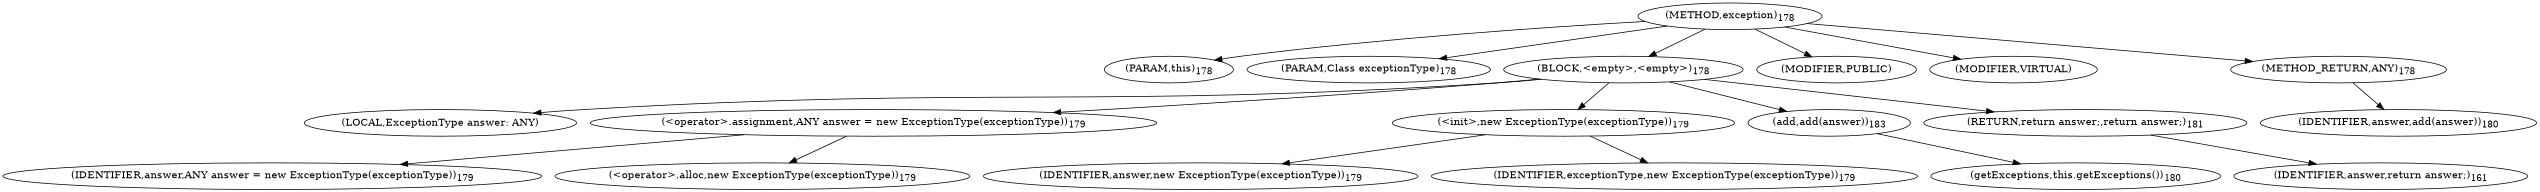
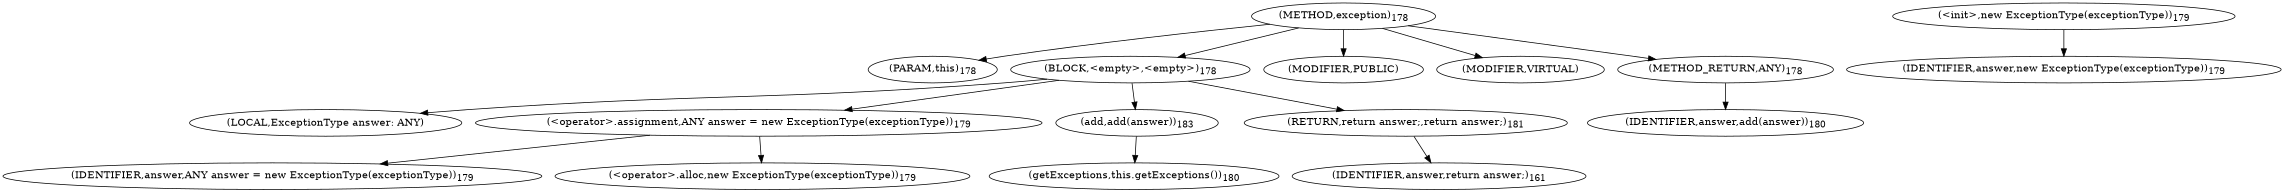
  digraph {
    n1 [label=<(METHOD,exception)<SUB>178</SUB>>]
    n2 [label=<(PARAM,this)<SUB>178</SUB>>]
-   n3 [label=<(PARAM,Class exceptionType)<SUB>178</SUB>>]
    n4 [label=<(BLOCK,&lt;empty&gt;,&lt;empty&gt;)<SUB>178</SUB>>]
    n5 [label=<(MODIFIER,PUBLIC)>]
    n6 [label=<(MODIFIER,VIRTUAL)>]
    n7 [label=<(METHOD_RETURN,ANY)<SUB>178</SUB>>]
    n8 [label=<(LOCAL,ExceptionType answer: ANY)>]
    n9 [label=<(&lt;operator&gt;.assignment,ANY answer = new ExceptionType(exceptionType))<SUB>179</SUB>>]
    n10 [label=<(&lt;init&gt;,new ExceptionType(exceptionType))<SUB>179</SUB>>]
    n11 [label=<(add,add(answer))<SUB>183</SUB>>]
    n12 [label=<(RETURN,return answer;,return answer;)<SUB>181</SUB>>]
    n13 [label=<(IDENTIFIER,answer,add(answer))<SUB>180</SUB>>]
    n14 [label=<(IDENTIFIER,answer,ANY answer = new ExceptionType(exceptionType))<SUB>179</SUB>>]
    n15 [label=<(&lt;operator&gt;.alloc,new ExceptionType(exceptionType))<SUB>179</SUB>>]
    n16 [label=<(IDENTIFIER,answer,new ExceptionType(exceptionType))<SUB>179</SUB>>]
-   n17 [label=<(IDENTIFIER,exceptionType,new ExceptionType(exceptionType))<SUB>179</SUB>>]
    n18 [label=<(getExceptions,this.getExceptions())<SUB>180</SUB>>]
    n19 [label=<(IDENTIFIER,answer,return answer;)<SUB>161</SUB>>]
    n1 -> n2
-   n1 -> n3
    n1 -> n4
    n1 -> n5
    n1 -> n6
    n1 -> n7
    n4 -> n8
    n4 -> n9
-   n4 -> n10
    n4 -> n11
    n4 -> n12
    n7 -> n13
    n9 -> n14
    n9 -> n15
    n10 -> n16
-   n10 -> n17
    n11 -> n18
    n12 -> n19
  }
